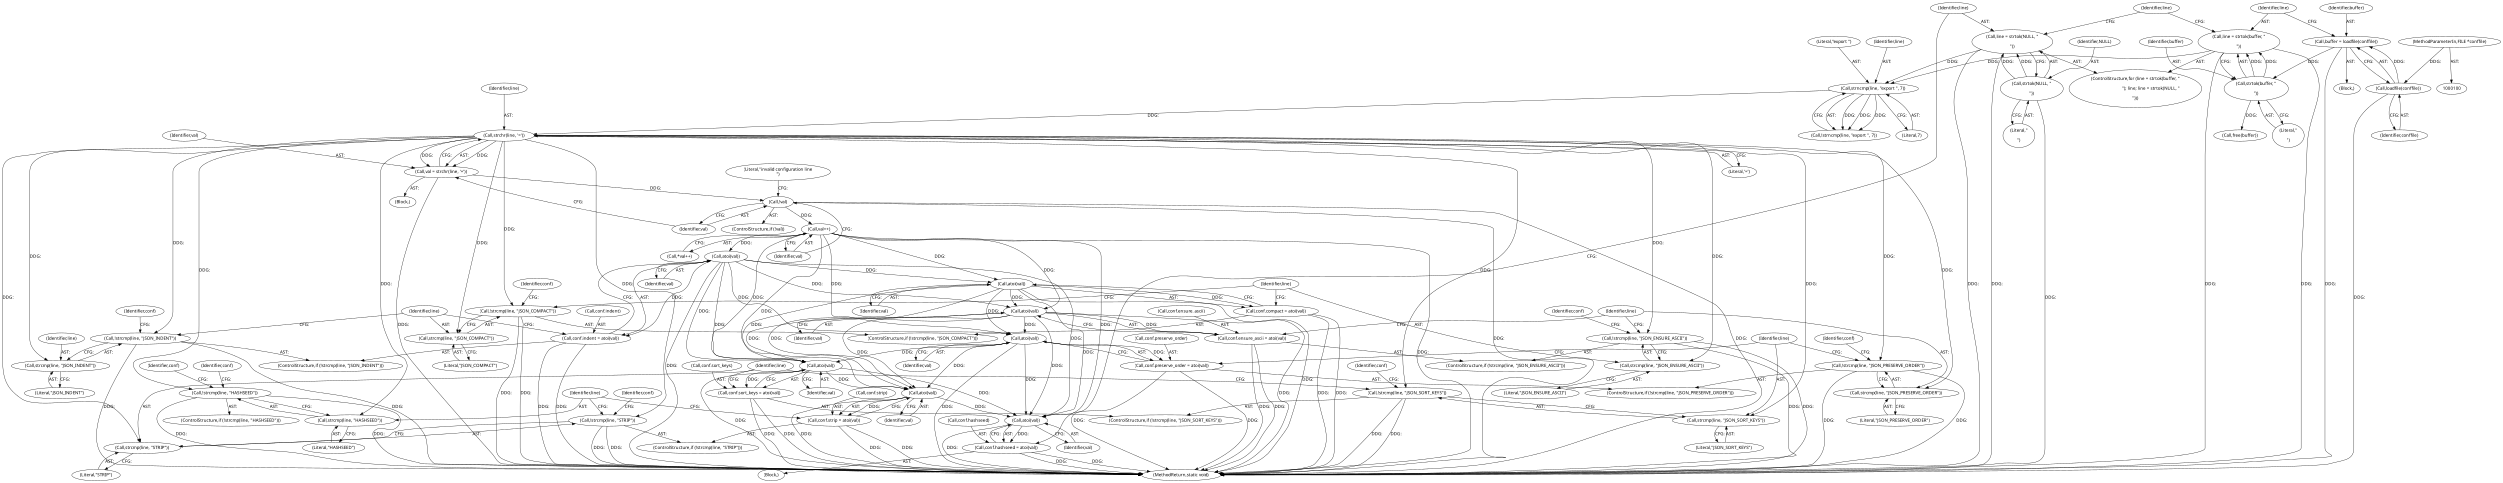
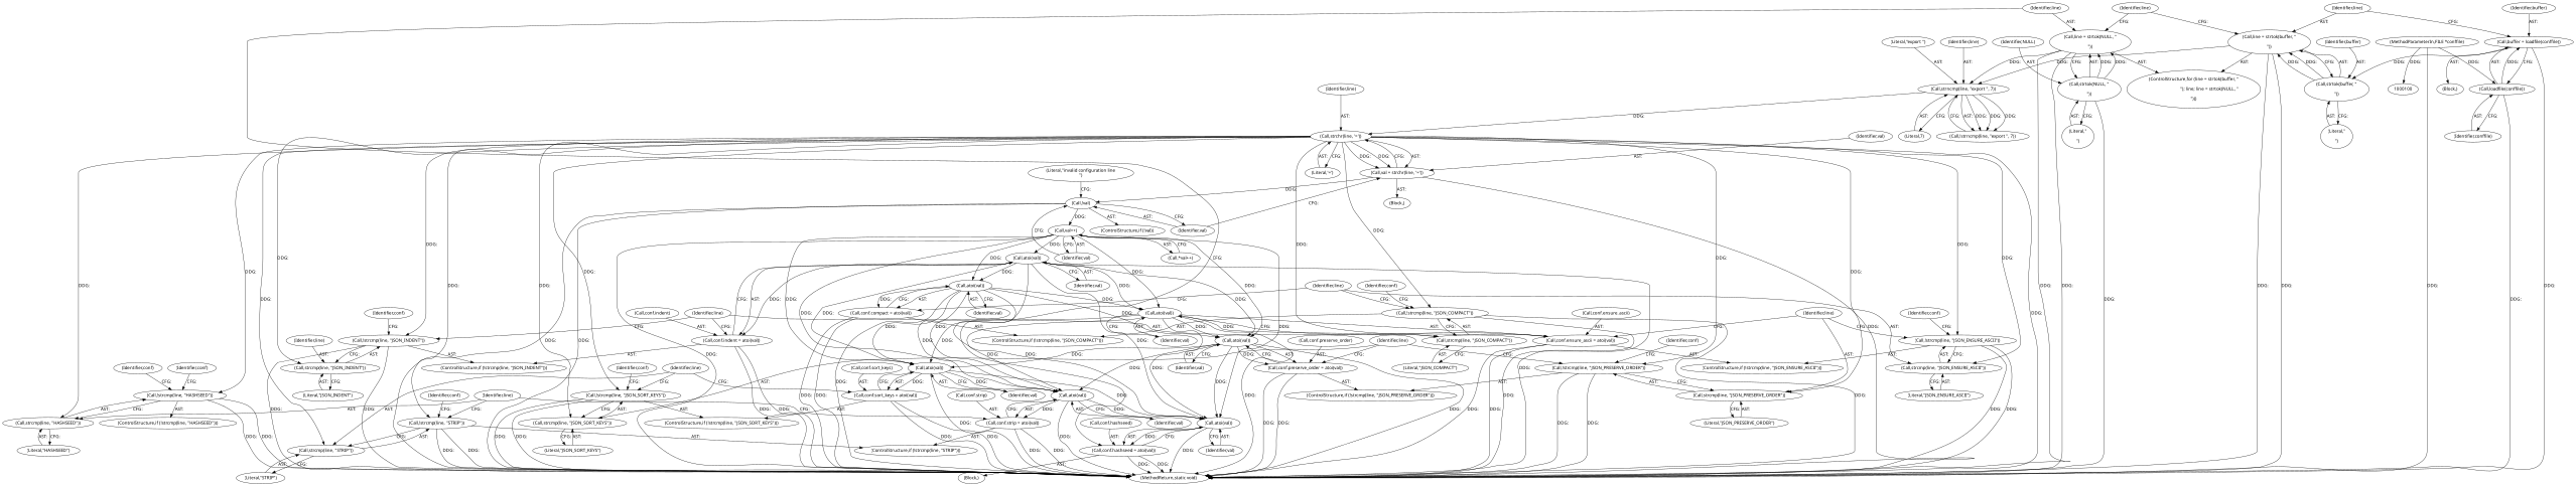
  digraph {
    fontname="Noto Sans"
    node [fontname="Noto Sans"]
    edge [fontname="Noto Sans"]
    n1 [label="(Call,strchr(line, '='))"]
    n2 [label="(Call,val = strchr(line, '='))"]
    n3 [label="(Call,!strcmp(line, \"JSON_INDENT\"))"]
    n4 [label="(Call,strcmp(line, \"JSON_INDENT\"))"]
    n5 [label="(Call,!strcmp(line, \"JSON_COMPACT\"))"]
    n6 [label="(Call,strcmp(line, \"JSON_COMPACT\"))"]
    n7 [label="(Call,!strcmp(line, \"JSON_ENSURE_ASCII\"))"]
    n8 [label="(Call,strcmp(line, \"JSON_ENSURE_ASCII\"))"]
    n9 [label="(Call,!strcmp(line, \"JSON_PRESERVE_ORDER\"))"]
    n10 [label="(Call,strcmp(line, \"JSON_PRESERVE_ORDER\"))"]
    n11 [label="(Call,!strcmp(line, \"JSON_SORT_KEYS\"))"]
    n12 [label="(Call,strcmp(line, \"JSON_SORT_KEYS\"))"]
    n13 [label="(Call,!strcmp(line, \"STRIP\"))"]
    n14 [label="(Call,strcmp(line, \"STRIP\"))"]
    n15 [label="(Call,!strcmp(line, \"HASHSEED\"))"]
    n16 [label="(Call,strcmp(line, \"HASHSEED\"))"]
    n17 [label="(MethodReturn,static void)"]
    n18 [label="(Literal,'=')"]
    n19 [label="(Call,!val)"]
    n20 [label="(Block,)"]
    n21 [label="(ControlStructure,if (!strcmp(line, \"JSON_INDENT\")))"]
    n22 [label="(Literal,\"JSON_INDENT\")"]
    n23 [label="(ControlStructure,if (!strcmp(line, \"JSON_COMPACT\")))"]
    n24 [label="(Literal,\"JSON_COMPACT\")"]
    n25 [label="(ControlStructure,if (!strcmp(line, \"JSON_ENSURE_ASCII\")))"]
    n26 [label="(Literal,\"JSON_ENSURE_ASCII\")"]
    n27 [label="(ControlStructure,if (!strcmp(line, \"JSON_PRESERVE_ORDER\")))"]
    n28 [label="(Literal,\"JSON_PRESERVE_ORDER\")"]
    n29 [label="(ControlStructure,if (!strcmp(line, \"JSON_SORT_KEYS\")))"]
    n30 [label="(Literal,\"JSON_SORT_KEYS\")"]
    n31 [label="(ControlStructure,if (!strcmp(line, \"STRIP\")))"]
    n32 [label="(Literal,\"STRIP\")"]
    n33 [label="(ControlStructure,if (!strcmp(line, \"HASHSEED\")))"]
    n34 [label="(Literal,\"HASHSEED\")"]
    n35 [label="(Call,strncmp(line, \"export \", 7))"]
    n36 [label="(Call,!strncmp(line, \"export \", 7))"]
    n37 [label="(Literal,7)"]
    n38 [label="(Call,line = strtok(NULL, \"\r\n\"))"]
    n39 [label="(Call,strtok(NULL, \"\r\n\"))"]
    n40 [label="(ControlStructure,for (line = strtok(buffer, \"\r\n\"); line; line = strtok(NULL, \"\r\n\")))"]
    n41 [label="(Literal,\"\r\n\")"]
    n42 [label="(Call,line = strtok(buffer, \"\r\n\"))"]
    n43 [label="(Call,strtok(buffer, \"\r\n\"))"]
-   n44 [label="(Call,free(buffer))"]
    n45 [label="(Literal,\"\r\n\")"]
    n46 [label="(Call,buffer = loadfile(conffile))"]
    n47 [label="(Call,loadfile(conffile))"]
    n48 [label="(Block,)"]
    n49 [label="(Identifier,conffile)"]
    n50 [label="(MethodParameterIn,FILE *conffile)"]
    1000100
    n52 [label="(Call,val++)"]
    n53 [label="(Identifier,val)"]
    n54 [label="(ControlStructure,if (!val))"]
    n55 [label="(Call,atoi(val))"]
    n56 [label="(Call,atoi(val))"]
    n57 [label="(Call,atoi(val))"]
    n58 [label="(Call,atoi(val))"]
    n59 [label="(Call,atoi(val))"]
    n60 [label="(Call,atoi(val))"]
    n61 [label="(Call,atoi(val))"]
    n62 [label="(Identifier,val)"]
    n63 [label="(Call,*val++)"]
    n64 [label="(Call,conf.indent = atoi(val))"]
    n65 [label="(Identifier,val)"]
    n66 [label="(Call,conf.compact = atoi(val))"]
    n67 [label="(Identifier,val)"]
    n68 [label="(Call,conf.ensure_ascii = atoi(val))"]
    n69 [label="(Identifier,val)"]
    n70 [label="(Call,conf.preserve_order = atoi(val))"]
    n71 [label="(Identifier,val)"]
    n72 [label="(Call,conf.sort_keys = atoi(val))"]
    n73 [label="(Identifier,val)"]
    n74 [label="(Call,conf.strip = atoi(val))"]
    n75 [label="(Identifier,val)"]
    n76 [label="(Call,conf.hashseed = atoi(val))"]
    n77 [label="(Identifier,val)"]
    n78 [label="(Block,)"]
    n79 [label="(Identifier,line)"]
    n80 [label="(Identifier,line)"]
    n81 [label="(Call,conf.preserve_order)"]
    n82 [label="(Identifier,val)"]
    n83 [label="(Identifier,buffer)"]
    n84 [label="(Identifier,buffer)"]
    n85 [label="(Identifier,line)"]
    n86 [label="(Identifier,conf)"]
    n87 [label="(Identifier,conf)"]
    n88 [label="(Identifier,NULL)"]
    n89 [label="(Call,conf.hashseed)"]
    n90 [label="(Identifier,conf)"]
    n91 [label="(Call,conf.indent)"]
    n92 [label="(Identifier,line)"]
    n93 [label="(Identifier,conf)"]
    n94 [label="(Identifier,conf)"]
    n95 [label="(Identifier,line)"]
    n96 [label="(Call,conf.sort_keys)"]
    n97 [label="(Identifier,conf)"]
    n98 [label="(Literal,\"invalid configuration line\n\")"]
    n99 [label="(Identifier,conf)"]
    n100 [label="(Identifier,line)"]
    n101 [label="(Literal,\"export \")"]
    n102 [label="(Identifier,line)"]
    n103 [label="(Identifier,conf)"]
    n104 [label="(Identifier,line)"]
    n105 [label="(Identifier,line)"]
    n106 [label="(Call,conf.ensure_ascii)"]
    n107 [label="(Call,conf.strip)"]
    n108 [label="(Identifier,line)"]
    n109 [label="(Identifier,line)"]
    n110 [label="(Identifier,line)"]
    n1 -> n2 [label="AST: "]
    n1 -> n2 [label="DDG: "]
    n1 -> n2 [label="DDG: "]
    n1 -> n3 [label="DDG: "]
    n1 -> n4 [label="DDG: "]
    n1 -> n5 [label="DDG: "]
    n1 -> n6 [label="DDG: "]
    n1 -> n7 [label="DDG: "]
    n1 -> n8 [label="DDG: "]
    n1 -> n9 [label="DDG: "]
    n1 -> n10 [label="DDG: "]
    n1 -> n11 [label="DDG: "]
    n1 -> n12 [label="DDG: "]
    n1 -> n13 [label="DDG: "]
    n1 -> n14 [label="DDG: "]
    n1 -> n15 [label="DDG: "]
    n1 -> n16 [label="DDG: "]
+   n1 -> n17 [label="DDG: "]
    n1 -> n18 [label="CFG: "]
    n2 -> n1 [label="CFG: "]
    n2 -> n17 [label="DDG: "]
    n2 -> n19 [label="DDG: "]
    n2 -> n20 [label="AST: "]
    n3 -> n4 [label="CFG: "]
    n3 -> n17 [label="DDG: "]
    n3 -> n17 [label="DDG: "]
    n3 -> n21 [label="AST: "]
    n4 -> n3 [label="AST: "]
    n4 -> n22 [label="CFG: "]
    n5 -> n6 [label="CFG: "]
    n5 -> n17 [label="DDG: "]
    n5 -> n17 [label="DDG: "]
    n5 -> n23 [label="AST: "]
    n6 -> n5 [label="AST: "]
    n6 -> n24 [label="CFG: "]
    n7 -> n8 [label="CFG: "]
    n7 -> n17 [label="DDG: "]
    n7 -> n17 [label="DDG: "]
    n7 -> n25 [label="AST: "]
    n8 -> n7 [label="AST: "]
    n8 -> n26 [label="CFG: "]
    n9 -> n10 [label="CFG: "]
    n9 -> n17 [label="DDG: "]
    n9 -> n17 [label="DDG: "]
    n9 -> n27 [label="AST: "]
    n10 -> n9 [label="AST: "]
    n10 -> n28 [label="CFG: "]
    n11 -> n12 [label="CFG: "]
    n11 -> n17 [label="DDG: "]
    n11 -> n17 [label="DDG: "]
    n11 -> n29 [label="AST: "]
    n12 -> n11 [label="AST: "]
    n12 -> n30 [label="CFG: "]
    n13 -> n14 [label="CFG: "]
    n13 -> n17 [label="DDG: "]
    n13 -> n17 [label="DDG: "]
    n13 -> n31 [label="AST: "]
    n14 -> n13 [label="AST: "]
    n14 -> n32 [label="CFG: "]
    n15 -> n16 [label="CFG: "]
    n15 -> n17 [label="DDG: "]
    n15 -> n17 [label="DDG: "]
    n15 -> n33 [label="AST: "]
    n16 -> n15 [label="AST: "]
    n16 -> n34 [label="CFG: "]
    n18 -> n1 [label="AST: "]
    n19 -> n17 [label="DDG: "]
    n19 -> n17 [label="DDG: "]
    n19 -> n52 [label="DDG: "]
    n19 -> n53 [label="CFG: "]
    n19 -> n54 [label="AST: "]
    n22 -> n4 [label="AST: "]
    n24 -> n6 [label="AST: "]
    n26 -> n8 [label="AST: "]
    n28 -> n10 [label="AST: "]
    n30 -> n12 [label="AST: "]
    n32 -> n14 [label="AST: "]
    n34 -> n16 [label="AST: "]
    n35 -> n1 [label="DDG: "]
    n35 -> n36 [label="AST: "]
    n35 -> n36 [label="DDG: "]
    n35 -> n36 [label="DDG: "]
    n35 -> n36 [label="DDG: "]
    n35 -> n37 [label="CFG: "]
    n36 -> n35 [label="CFG: "]
    n37 -> n35 [label="AST: "]
    n38 -> n17 [label="DDG: "]
    n38 -> n17 [label="DDG: "]
    n38 -> n35 [label="DDG: "]
    n38 -> n39 [label="CFG: "]
    n38 -> n40 [label="AST: "]
    n39 -> n17 [label="DDG: "]
    n39 -> n38 [label="AST: "]
    n39 -> n38 [label="DDG: "]
    n39 -> n38 [label="DDG: "]
    n39 -> n41 [label="CFG: "]
    n41 -> n39 [label="AST: "]
    n42 -> n17 [label="DDG: "]
    n42 -> n17 [label="DDG: "]
    n42 -> n35 [label="DDG: "]
    n42 -> n40 [label="AST: "]
    n42 -> n43 [label="CFG: "]
    n43 -> n42 [label="AST: "]
    n43 -> n42 [label="DDG: "]
    n43 -> n42 [label="DDG: "]
-   n43 -> n44 [label="DDG: "]
    n43 -> n45 [label="CFG: "]
    n45 -> n43 [label="AST: "]
    n46 -> n17 [label="DDG: "]
    n46 -> n43 [label="DDG: "]
    n46 -> n47 [label="CFG: "]
    n46 -> n48 [label="AST: "]
    n47 -> n17 [label="DDG: "]
    n47 -> n46 [label="AST: "]
    n47 -> n46 [label="DDG: "]
    n47 -> n49 [label="CFG: "]
    n49 -> n47 [label="AST: "]
+   n50 -> n17 [label="DDG: "]
    n50 -> n47 [label="DDG: "]
-   n50 -> 1000100 [label="AST: "]
+   n50 -> 1000100 [label="DDG: "]
    n52 -> n17 [label="DDG: "]
    n52 -> n55 [label="DDG: "]
    n52 -> n56 [label="DDG: "]
    n52 -> n57 [label="DDG: "]
    n52 -> n58 [label="DDG: "]
    n52 -> n59 [label="DDG: "]
    n52 -> n60 [label="DDG: "]
    n52 -> n61 [label="DDG: "]
    n52 -> n62 [label="CFG: "]
    n52 -> n63 [label="AST: "]
    n53 -> n2 [label="CFG: "]
    n53 -> n19 [label="AST: "]
    n55 -> n17 [label="DDG: "]
    n55 -> n56 [label="DDG: "]
    n55 -> n57 [label="DDG: "]
    n55 -> n58 [label="DDG: "]
    n55 -> n59 [label="DDG: "]
    n55 -> n60 [label="DDG: "]
    n55 -> n61 [label="DDG: "]
    n55 -> n64 [label="AST: "]
    n55 -> n64 [label="DDG: "]
    n55 -> n65 [label="CFG: "]
    n56 -> n17 [label="DDG: "]
    n56 -> n57 [label="DDG: "]
    n56 -> n58 [label="DDG: "]
    n56 -> n59 [label="DDG: "]
    n56 -> n60 [label="DDG: "]
    n56 -> n61 [label="DDG: "]
    n56 -> n66 [label="AST: "]
    n56 -> n66 [label="DDG: "]
    n56 -> n67 [label="CFG: "]
    n57 -> n17 [label="DDG: "]
    n57 -> n58 [label="DDG: "]
    n57 -> n59 [label="DDG: "]
    n57 -> n60 [label="DDG: "]
    n57 -> n61 [label="DDG: "]
    n57 -> n68 [label="AST: "]
    n57 -> n68 [label="DDG: "]
    n57 -> n69 [label="CFG: "]
    n58 -> n17 [label="DDG: "]
    n58 -> n59 [label="DDG: "]
    n58 -> n60 [label="DDG: "]
    n58 -> n61 [label="DDG: "]
    n58 -> n70 [label="AST: "]
    n58 -> n70 [label="DDG: "]
    n58 -> n71 [label="CFG: "]
    n59 -> n17 [label="DDG: "]
    n59 -> n60 [label="DDG: "]
    n59 -> n61 [label="DDG: "]
    n59 -> n72 [label="AST: "]
    n59 -> n72 [label="DDG: "]
    n59 -> n73 [label="CFG: "]
    n60 -> n17 [label="DDG: "]
    n60 -> n61 [label="DDG: "]
    n60 -> n74 [label="AST: "]
    n60 -> n74 [label="DDG: "]
    n60 -> n75 [label="CFG: "]
    n61 -> n17 [label="DDG: "]
    n61 -> n76 [label="AST: "]
    n61 -> n76 [label="DDG: "]
    n61 -> n77 [label="CFG: "]
    n62 -> n19 [label="CFG: "]
    n62 -> n52 [label="AST: "]
    n63 -> n52 [label="CFG: "]
    n64 -> n17 [label="DDG: "]
    n64 -> n17 [label="DDG: "]
    n64 -> n21 [label="AST: "]
    n64 -> n55 [label="CFG: "]
    n65 -> n55 [label="AST: "]
    n66 -> n17 [label="DDG: "]
    n66 -> n17 [label="DDG: "]
    n66 -> n23 [label="AST: "]
    n66 -> n56 [label="CFG: "]
    n67 -> n56 [label="AST: "]
    n68 -> n17 [label="DDG: "]
    n68 -> n17 [label="DDG: "]
    n68 -> n25 [label="AST: "]
    n68 -> n57 [label="CFG: "]
    n69 -> n57 [label="AST: "]
    n70 -> n17 [label="DDG: "]
    n70 -> n17 [label="DDG: "]
    n70 -> n27 [label="AST: "]
    n70 -> n58 [label="CFG: "]
    n71 -> n58 [label="AST: "]
    n72 -> n17 [label="DDG: "]
    n72 -> n17 [label="DDG: "]
    n72 -> n29 [label="AST: "]
    n72 -> n59 [label="CFG: "]
    n73 -> n59 [label="AST: "]
    n74 -> n17 [label="DDG: "]
    n74 -> n17 [label="DDG: "]
    n74 -> n31 [label="AST: "]
    n74 -> n60 [label="CFG: "]
    n75 -> n60 [label="AST: "]
    n76 -> n17 [label="DDG: "]
    n76 -> n17 [label="DDG: "]
    n76 -> n61 [label="CFG: "]
    n76 -> n78 [label="AST: "]
    n77 -> n61 [label="AST: "]
    n79 -> n11 [label="CFG: "]
    n79 -> n14 [label="AST: "]
    n79 -> n72 [label="CFG: "]
    n80 -> n3 [label="CFG: "]
    n80 -> n6 [label="AST: "]
    n80 -> n64 [label="CFG: "]
    n81 -> n70 [label="AST: "]
    n82 -> n2 [label="AST: "]
    n83 -> n46 [label="AST: "]
    n84 -> n43 [label="AST: "]
    n85 -> n5 [label="CFG: "]
    n85 -> n8 [label="AST: "]
    n85 -> n66 [label="CFG: "]
    n86 -> n3 [label="CFG: "]
    n87 -> n7 [label="CFG: "]
    n88 -> n39 [label="AST: "]
    n89 -> n76 [label="AST: "]
    n90 -> n9 [label="CFG: "]
    n91 -> n64 [label="AST: "]
    n92 -> n4 [label="AST: "]
    n93 -> n5 [label="CFG: "]
    n94 -> n15 [label="CFG: "]
    n95 -> n9 [label="CFG: "]
    n95 -> n12 [label="AST: "]
    n95 -> n70 [label="CFG: "]
    n96 -> n72 [label="AST: "]
    n97 -> n15 [label="CFG: "]
    n98 -> n19 [label="CFG: "]
    n99 -> n13 [label="CFG: "]
    n100 -> n38 [label="CFG: "]
    n100 -> n42 [label="CFG: "]
    n101 -> n35 [label="AST: "]
    n102 -> n38 [label="AST: "]
    n102 -> n76 [label="CFG: "]
    n103 -> n11 [label="CFG: "]
    n104 -> n35 [label="AST: "]
    n105 -> n42 [label="AST: "]
    n105 -> n46 [label="CFG: "]
    n106 -> n68 [label="AST: "]
    n107 -> n74 [label="AST: "]
    n108 -> n13 [label="CFG: "]
    n108 -> n16 [label="AST: "]
    n108 -> n74 [label="CFG: "]
    n109 -> n1 [label="AST: "]
    n110 -> n7 [label="CFG: "]
    n110 -> n10 [label="AST: "]
    n110 -> n68 [label="CFG: "]
  }
